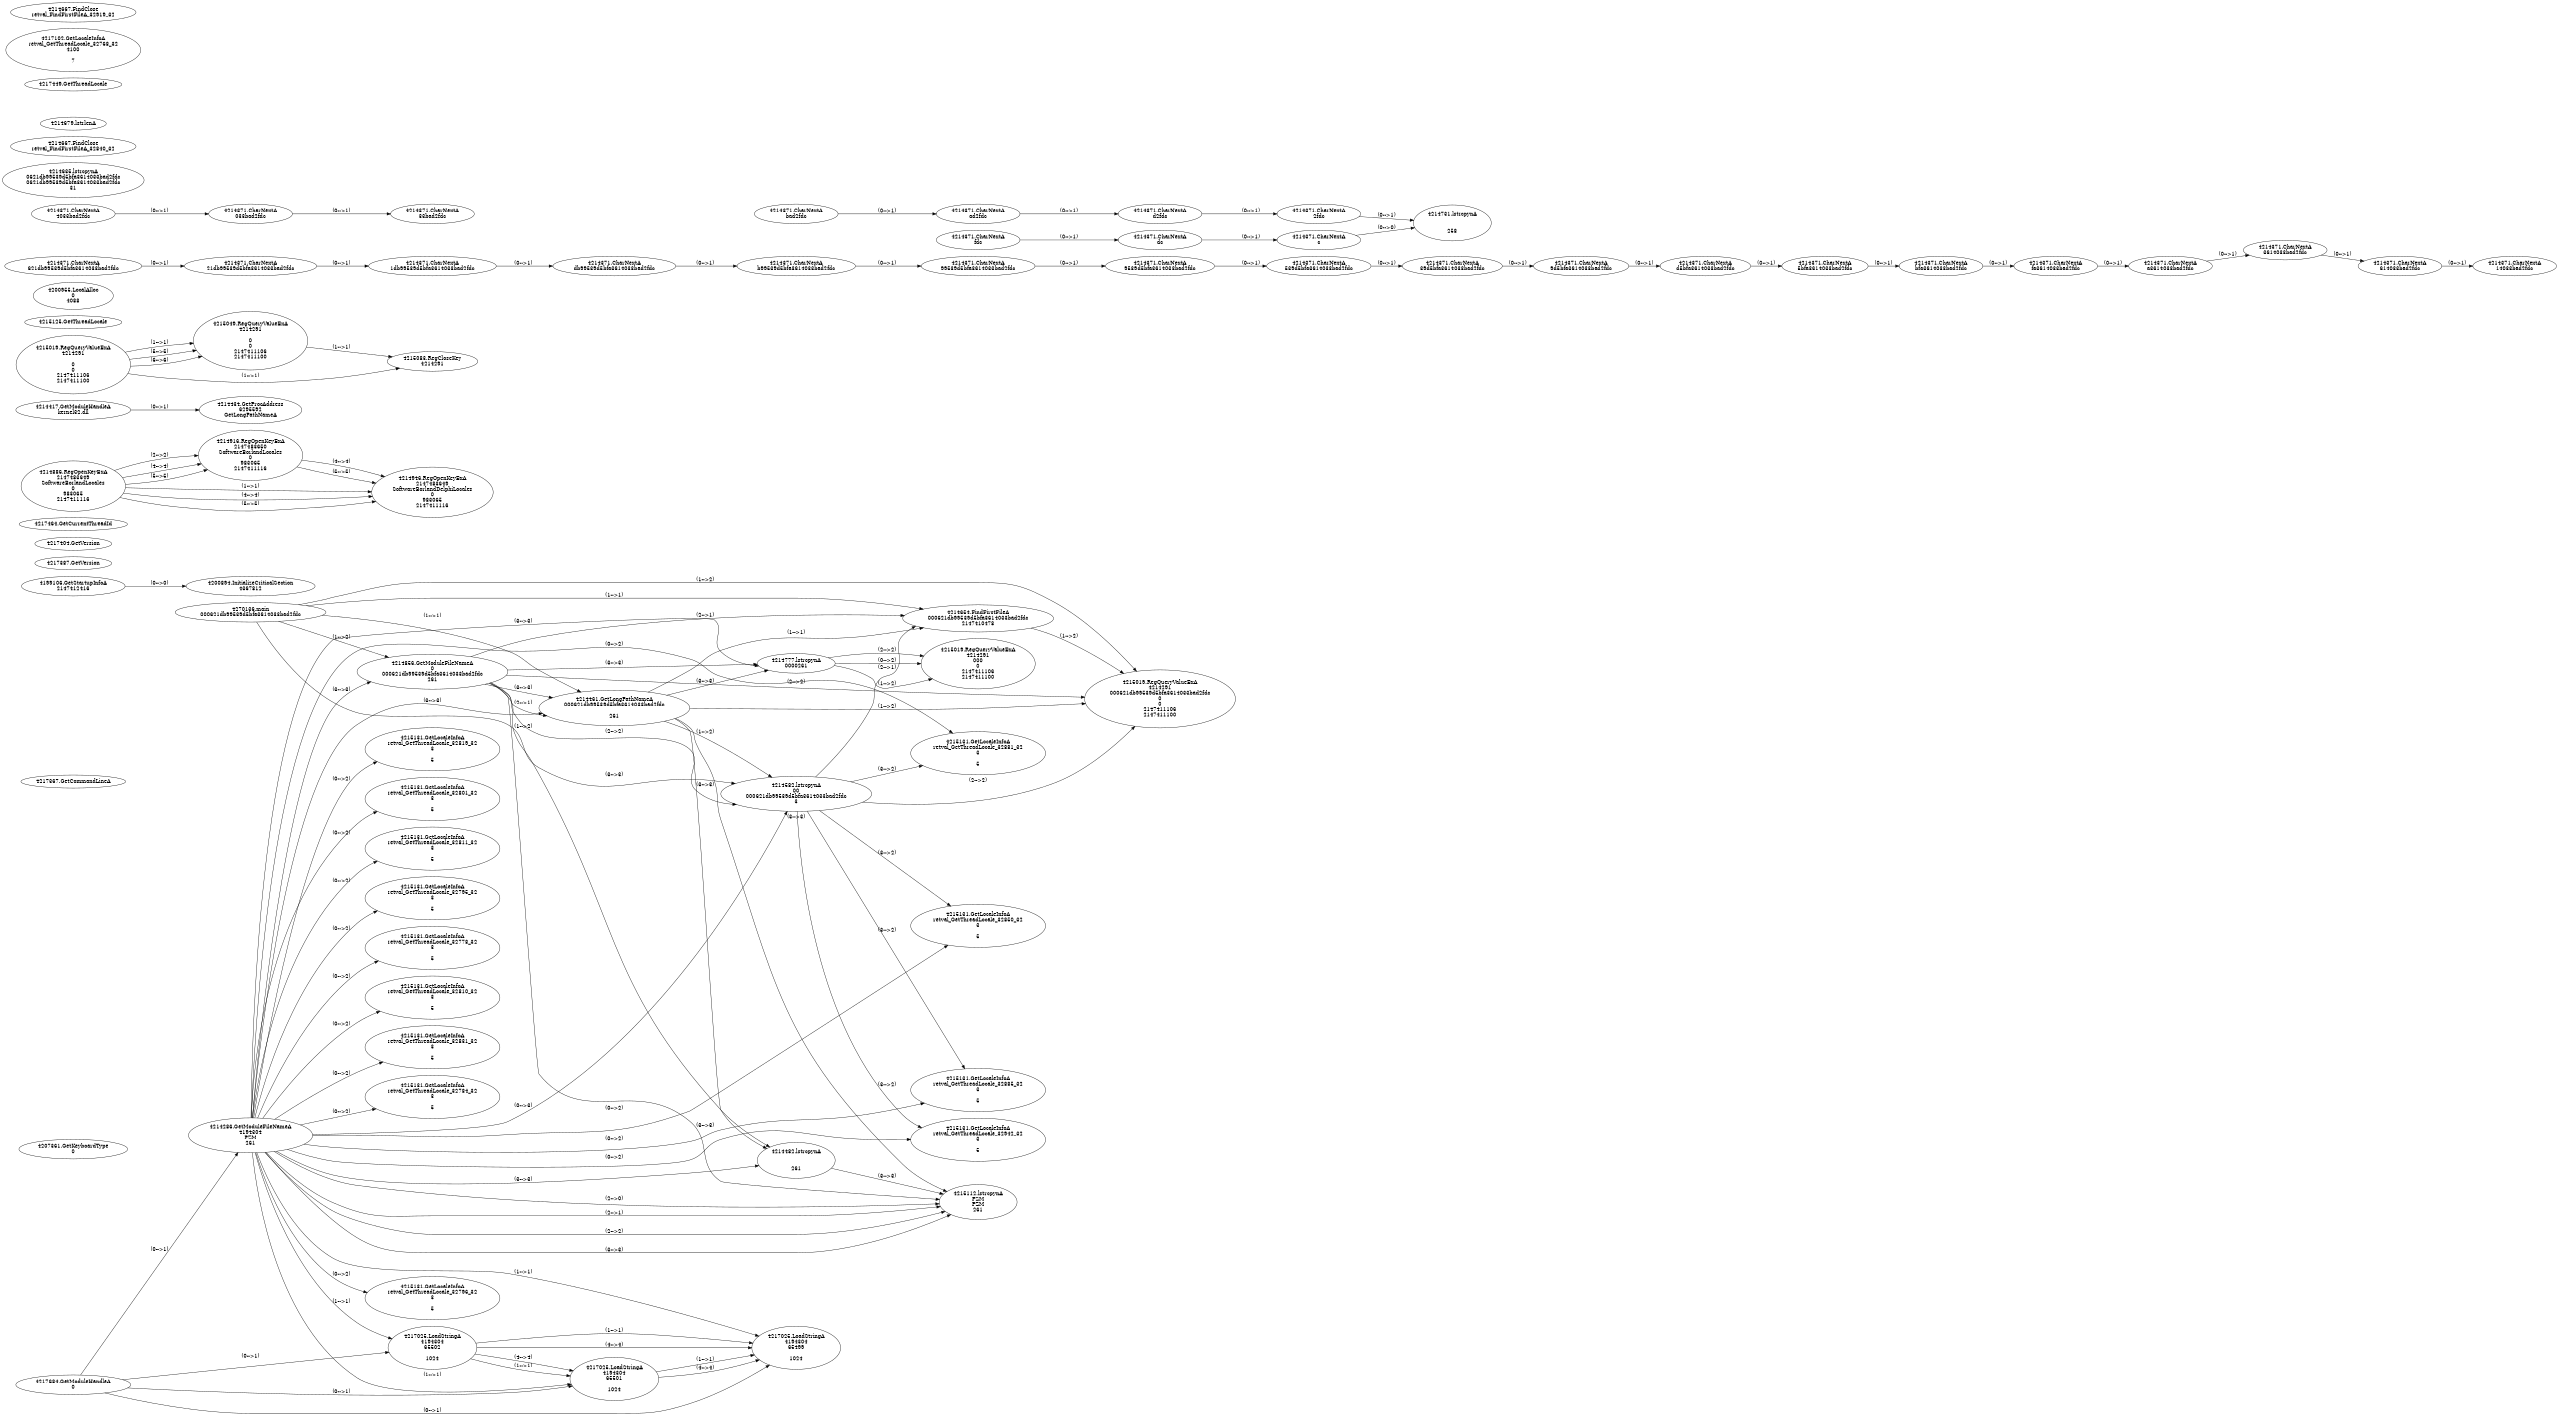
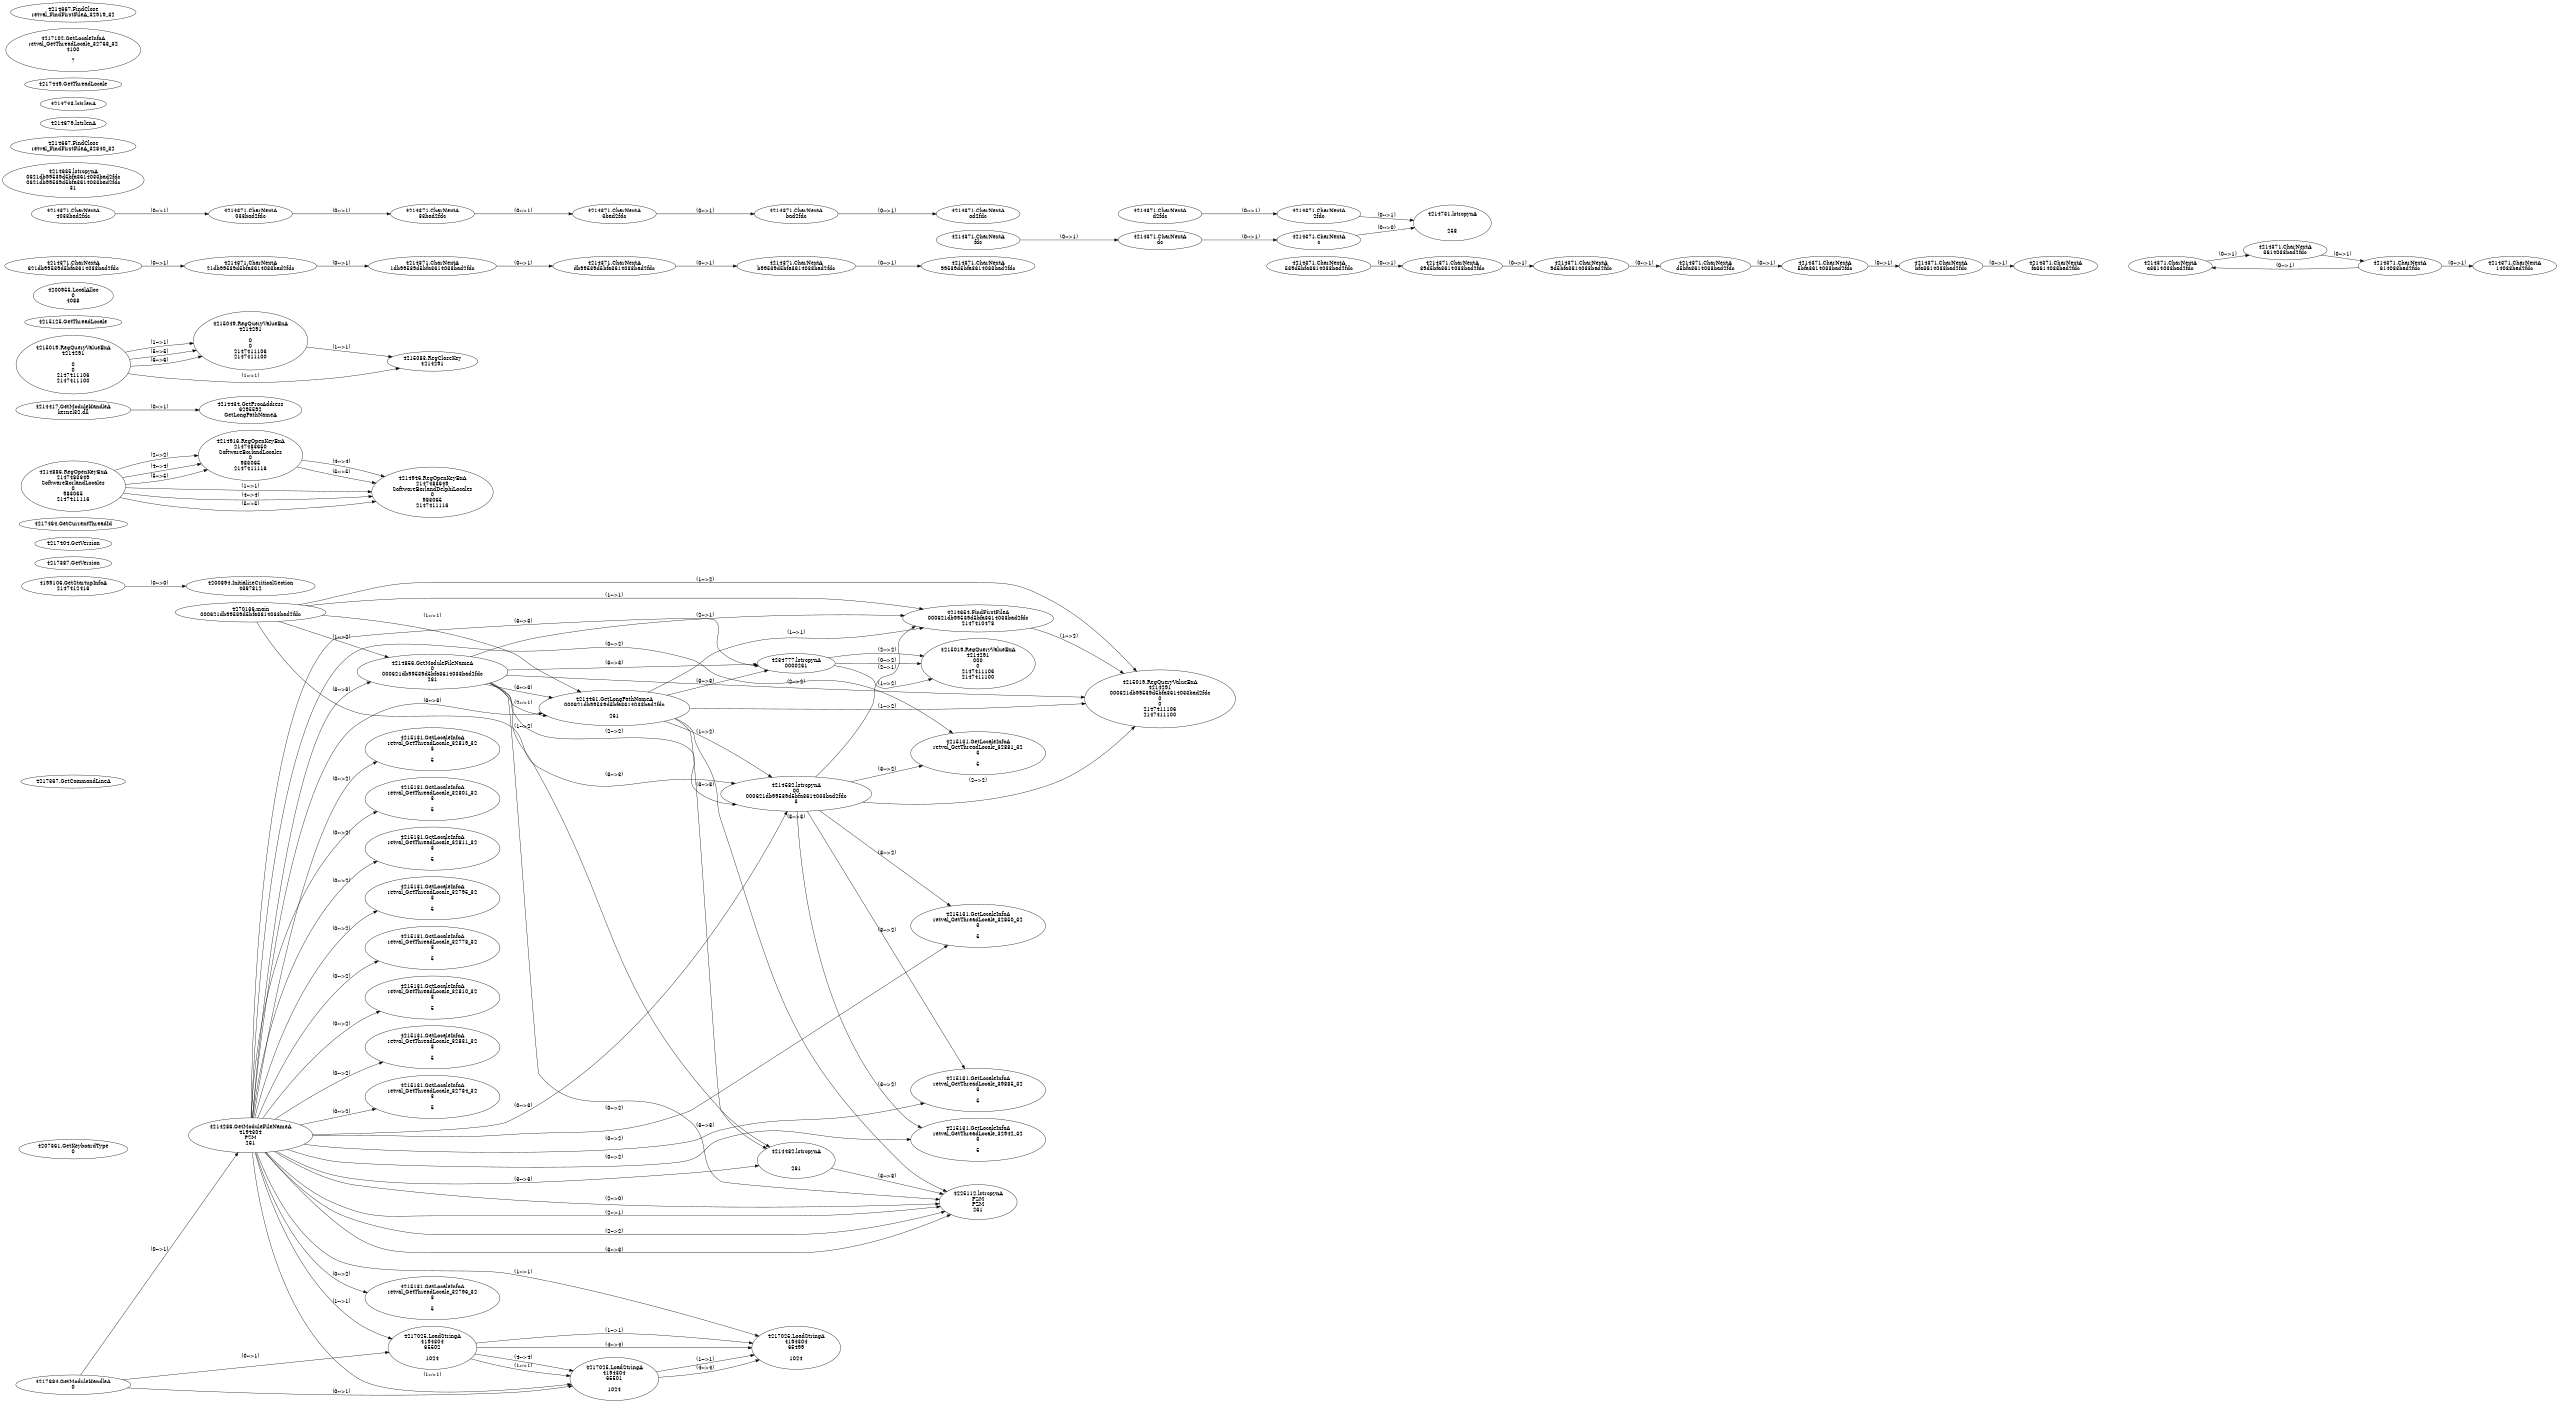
  digraph {
    rankdir=LR
    n1 [label="4270136.main\n000621db99539d5bfa3614033bad2fdc"]
    n2 [label="4214856.GetModuleFileNameA\n0\n000621db99539d5bfa3614033bad2fdc\n261"]
    n3 [label="4214461.GetLongPathNameA\n000621db99539d5bfa3614033bad2fdc\n\n261"]
    n4 [label="4214582.lstrcpynA\n00\n000621db99539d5bfa3614033bad2fdc\n3"]
    n5 [label="4214654.FindFirstFileA\n000621db99539d5bfa3614033bad2fdc\n2147410478"]
    n6 [label="4215019.RegQueryValueExA\n4214291\n000621db99539d5bfa3614033bad2fdc\n0\n0\n2147411106\n2147411100"]
    n7 [label="4214482.lstrcpynA\n\n\n261"]
-   n8 [label="4215112.lstrcpynA\nPZM\nPZM\n261"]
-   n9 [label="4214777.lstrcpynA\n0000261"]
+   n8 [label="4225112.lstrcpynA\nPZM\nPZM\n261"]
+   n9 [label="4234777.lstrcpynA\n0000261"]
    n10 [label="4215131.GetLocaleInfoA\nretval_GetThreadLocale_32881_32\n3\n\n5"]
-   n11 [label="4215131.GetLocaleInfoA\nretval_GetThreadLocale_32885_32\n3\n\n5"]
+   n11 [label="4215131.GetLocaleInfoA\nretval_GetThreadLocale_39885_32\n3\n\n5"]
    n12 [label="4215131.GetLocaleInfoA\nretval_GetThreadLocale_32850_32\n3\n\n5"]
    n13 [label="4215131.GetLocaleInfoA\nretval_GetThreadLocale_32942_32\n3\n\n5"]
    n14 [label="4217684.GetModuleHandleA\n0"]
    n15 [label="4214286.GetModuleFileNameA\n4194304\nPZM\n261"]
    n16 [label="4217025.LoadStringA\n4194304\n65502\n\n1024"]
    n17 [label="4217025.LoadStringA\n4194304\n65501\n\n1024"]
    n18 [label="4217025.LoadStringA\n4194304\n65499\n\n1024"]
    n19 [label="4215131.GetLocaleInfoA\nretval_GetThreadLocale_32796_32\n3\n\n5"]
    n20 [label="4215131.GetLocaleInfoA\nretval_GetThreadLocale_32819_32\n3\n\n5"]
    n21 [label="4215131.GetLocaleInfoA\nretval_GetThreadLocale_32801_32\n3\n\n5"]
    n22 [label="4215131.GetLocaleInfoA\nretval_GetThreadLocale_32811_32\n3\n\n5"]
    n23 [label="4215131.GetLocaleInfoA\nretval_GetThreadLocale_32795_32\n3\n\n5"]
    n24 [label="4215131.GetLocaleInfoA\nretval_GetThreadLocale_32778_32\n3\n\n5"]
    n25 [label="4215131.GetLocaleInfoA\nretval_GetThreadLocale_32810_32\n3\n\n5"]
    n26 [label="4215131.GetLocaleInfoA\nretval_GetThreadLocale_32831_32\n3\n\n5"]
    n27 [label="4215131.GetLocaleInfoA\nretval_GetThreadLocale_32784_32\n3\n\n5"]
    n28 [label="4207361.GetKeyboardType\n0"]
    n29 [label="4217367.GetCommandLineA\n"]
    n30 [label="4199106.GetStartupInfoA\n2147412416"]
    n31 [label="4200894.InitializeCriticalSection\n4367812"]
    n32 [label="4217387.GetVersion\n"]
    n33 [label="4217404.GetVersion\n"]
    n34 [label="4217464.GetCurrentThreadId\n"]
    n35 [label="4215019.RegQueryValueExA\n4214291\n000\n0\n2147411106\n2147411100"]
    n36 [label="4214886.RegOpenKeyExA\n2147483649\nSoftware\Borland\Locales\n0\n983065\n2147411116"]
    n37 [label="4214916.RegOpenKeyExA\n2147483650\nSoftware\Borland\Locales\n0\n983065\n2147411116"]
    n38 [label="4214946.RegOpenKeyExA\n2147483649\nSoftware\Borland\Delphi\Locales\n0\n983065\n2147411116"]
    n39 [label="4214417.GetModuleHandleA\nkernel32.dll"]
    n40 [label="4214434.GetProcAddress\n6295592\nGetLongPathNameA"]
    n41 [label="4215019.RegQueryValueExA\n4214291\n\n0\n0\n2147411106\n2147411100"]
    n42 [label="4215049.RegQueryValueExA\n4214291\n\n0\n0\n2147411106\n2147411100"]
    n43 [label="4215083.RegCloseKey\n4214291"]
    n44 [label="4215125.GetThreadLocale\n"]
    n45 [label="4200955.LocalAlloc\n0\n4088"]
    n46 [label="4214371.CharNextA\n621db99539d5bfa3614033bad2fdc"]
    n47 [label="4214371.CharNextA\n21db99539d5bfa3614033bad2fdc"]
    n48 [label="4214371.CharNextA\n1db99539d5bfa3614033bad2fdc"]
    n49 [label="4214371.CharNextA\ndb99539d5bfa3614033bad2fdc"]
    n50 [label="4214371.CharNextA\nb99539d5bfa3614033bad2fdc"]
    n51 [label="4214371.CharNextA\n99539d5bfa3614033bad2fdc"]
-   n52 [label="4214371.CharNextA\n9539d5bfa3614033bad2fdc"]
    n53 [label="4214371.CharNextA\n539d5bfa3614033bad2fdc"]
    n54 [label="4214371.CharNextA\n39d5bfa3614033bad2fdc"]
    n55 [label="4214371.CharNextA\n9d5bfa3614033bad2fdc"]
    n56 [label="4214371.CharNextA\nd5bfa3614033bad2fdc"]
    n57 [label="4214371.CharNextA\n5bfa3614033bad2fdc"]
    n58 [label="4214371.CharNextA\nbfa3614033bad2fdc"]
    n59 [label="4214371.CharNextA\nfa3614033bad2fdc"]
    n60 [label="4214371.CharNextA\na3614033bad2fdc"]
    n61 [label="4214371.CharNextA\n3614033bad2fdc"]
    n62 [label="4214371.CharNextA\n614033bad2fdc"]
    n63 [label="4214371.CharNextA\n14033bad2fdc"]
    n64 [label="4214371.CharNextA\n4033bad2fdc"]
    n65 [label="4214371.CharNextA\n033bad2fdc"]
    n66 [label="4214371.CharNextA\n33bad2fdc"]
+   n67 [label="4214371.CharNextA\n3bad2fdc"]
    n68 [label="4214371.CharNextA\nbad2fdc"]
    n69 [label="4214371.CharNextA\nad2fdc"]
    n70 [label="4214371.CharNextA\nd2fdc"]
    n71 [label="4214371.CharNextA\n2fdc"]
    n72 [label="4214731.lstrcpynA\n\n\n258"]
    n73 [label="4214371.CharNextA\nfdc"]
    n74 [label="4214371.CharNextA\ndc"]
    n75 [label="4214371.CharNextA\nc"]
    n76 [label="4214635.lstrcpynA\n0621db99539d5bfa3614033bad2fdc\n0621db99539d5bfa3614033bad2fdc\n31"]
    n77 [label="4214667.FindClose\nretval_FindFirstFileA_32840_32"]
    n78 [label="4214679.lstrlenA\n"]
+   n79 [label="4214743.lstrlenA\n"]
    n80 [label="4217449.GetThreadLocale\n"]
    n81 [label="4217102.GetLocaleInfoA\nretval_GetThreadLocale_32768_32\n4100\n\n7"]
    n82 [label="4214667.FindClose\nretval_FindFirstFileA_32919_32"]
    n1 -> n2 [label="(1-->2)"]
    n1 -> n3 [label="(1-->1)"]
    n1 -> n4 [label="(1-->2)"]
    n1 -> n5 [label="(1-->1)"]
    n1 -> n6 [label="(1-->2)"]
    n2 -> n3 [label="(2-->1)"]
    n2 -> n3 [label="(3-->3)"]
    n2 -> n4 [label="(2-->2)"]
    n2 -> n5 [label="(2-->1)"]
    n2 -> n6 [label="(2-->2)"]
    n2 -> n7 [label="(3-->3)"]
    n2 -> n8 [label="(3-->3)"]
    n2 -> n9 [label="(3-->3)"]
    n3 -> n4 [label="(1-->2)"]
    n3 -> n5 [label="(1-->1)"]
    n3 -> n6 [label="(1-->2)"]
    n3 -> n7 [label="(3-->3)"]
    n3 -> n8 [label="(3-->3)"]
    n3 -> n9 [label="(3-->3)"]
    n4 -> n5 [label="(2-->1)"]
    n4 -> n6 [label="(2-->2)"]
    n4 -> n10 [label="(3-->2)"]
    n4 -> n11 [label="(3-->2)"]
    n4 -> n12 [label="(3-->2)"]
    n4 -> n13 [label="(3-->2)"]
    n5 -> n6 [label="(1-->2)"]
    n7 -> n8 [label="(3-->3)"]
    n9 -> n35 [label="(1-->2)"]
    n9 -> n35 [label="(2-->2)"]
    n9 -> n35 [label="(0-->2)"]
    n14 -> n15 [label="(0-->1)"]
    n14 -> n16 [label="(0-->1)"]
    n14 -> n17 [label="(0-->1)"]
-   n14 -> n18 [label="(0-->1)"]
    n15 -> n2 [label="(3-->3)"]
    n15 -> n3 [label="(3-->3)"]
    n15 -> n4 [label="(0-->3)"]
    n15 -> n7 [label="(3-->3)"]
    n15 -> n8 [label="(2-->1)"]
    n15 -> n8 [label="(2-->2)"]
    n15 -> n8 [label="(3-->3)"]
    n15 -> n8 [label="(2-->0)"]
    n15 -> n9 [label="(3-->3)"]
    n15 -> n10 [label="(0-->2)"]
    n15 -> n11 [label="(0-->2)"]
    n15 -> n12 [label="(0-->2)"]
    n15 -> n13 [label="(0-->2)"]
    n15 -> n16 [label="(1-->1)"]
    n15 -> n17 [label="(1-->1)"]
    n15 -> n18 [label="(1-->1)"]
    n15 -> n19 [label="(0-->2)"]
    n15 -> n20 [label="(0-->2)"]
    n15 -> n21 [label="(0-->2)"]
    n15 -> n22 [label="(0-->2)"]
    n15 -> n23 [label="(0-->2)"]
    n15 -> n24 [label="(0-->2)"]
    n15 -> n25 [label="(0-->2)"]
    n15 -> n26 [label="(0-->2)"]
    n15 -> n27 [label="(0-->2)"]
    n16 -> n17 [label="(1-->1)"]
    n16 -> n17 [label="(4-->4)"]
    n16 -> n18 [label="(1-->1)"]
    n16 -> n18 [label="(4-->4)"]
    n17 -> n18 [label="(1-->1)"]
    n17 -> n18 [label="(4-->4)"]
    n30 -> n31 [label="(0-->0)"]
    n36 -> n37 [label="(2-->2)"]
    n36 -> n37 [label="(4-->4)"]
    n36 -> n37 [label="(5-->5)"]
    n36 -> n38 [label="(1-->1)"]
    n36 -> n38 [label="(4-->4)"]
    n36 -> n38 [label="(5-->5)"]
    n37 -> n38 [label="(4-->4)"]
    n37 -> n38 [label="(5-->5)"]
    n39 -> n40 [label="(0-->1)"]
    n41 -> n42 [label="(1-->1)"]
    n41 -> n42 [label="(5-->5)"]
    n41 -> n42 [label="(6-->6)"]
    n41 -> n43 [label="(1-->1)"]
    n42 -> n43 [label="(1-->1)"]
    n46 -> n47 [label="(0-->1)"]
    n47 -> n48 [label="(0-->1)"]
    n48 -> n49 [label="(0-->1)"]
    n49 -> n50 [label="(0-->1)"]
    n50 -> n51 [label="(0-->1)"]
-   n51 -> n52 [label="(0-->1)"]
-   n52 -> n53 [label="(0-->1)"]
    n53 -> n54 [label="(0-->1)"]
    n54 -> n55 [label="(0-->1)"]
    n55 -> n56 [label="(0-->1)"]
    n56 -> n57 [label="(0-->1)"]
    n57 -> n58 [label="(0-->1)"]
    n58 -> n59 [label="(0-->1)"]
-   n59 -> n60 [label="(0-->1)"]
+   n62 -> n60 [label="(0-->1)"]
    n60 -> n61 [label="(0-->1)"]
    n61 -> n62 [label="(0-->1)"]
    n62 -> n63 [label="(0-->1)"]
    n64 -> n65 [label="(0-->1)"]
    n65 -> n66 [label="(0-->1)"]
+   n66 -> n67 [label="(0-->1)"]
+   n67 -> n68 [label="(0-->1)"]
    n68 -> n69 [label="(0-->1)"]
-   n69 -> n70 [label="(0-->1)"]
    n70 -> n71 [label="(0-->1)"]
    n71 -> n72 [label="(0-->1)"]
    n73 -> n74 [label="(0-->1)"]
    n74 -> n75 [label="(0-->1)"]
    n75 -> n72 [label="(0-->0)"]
  }
